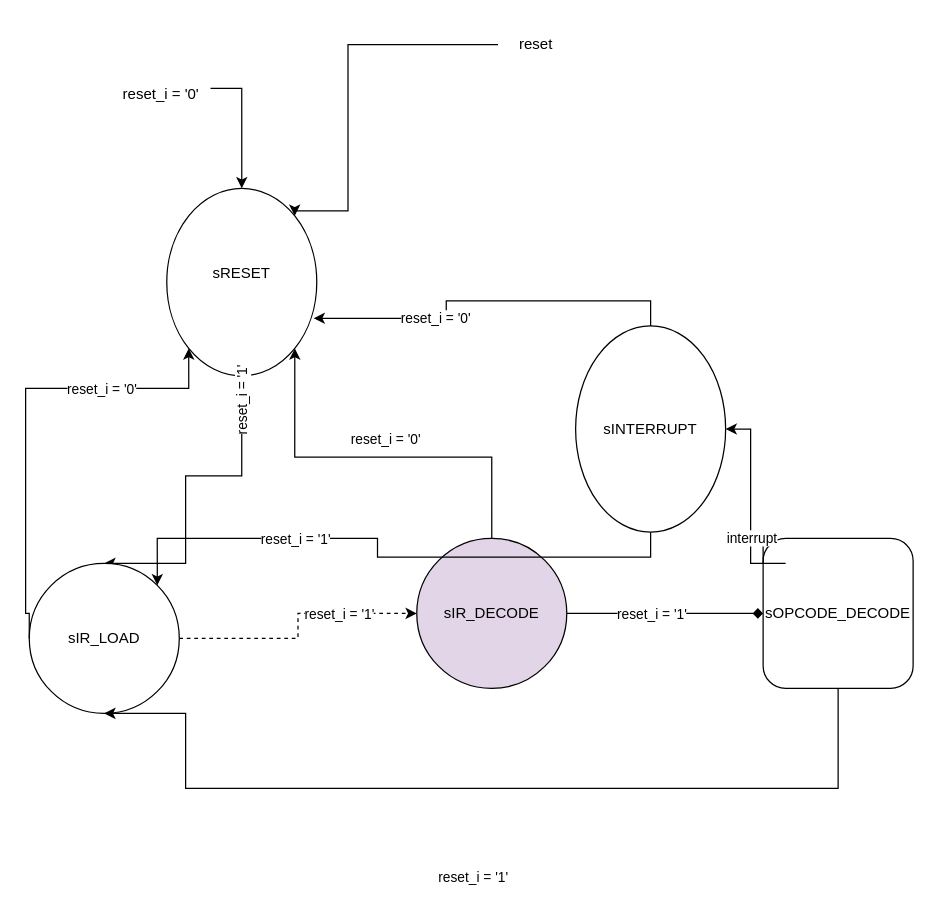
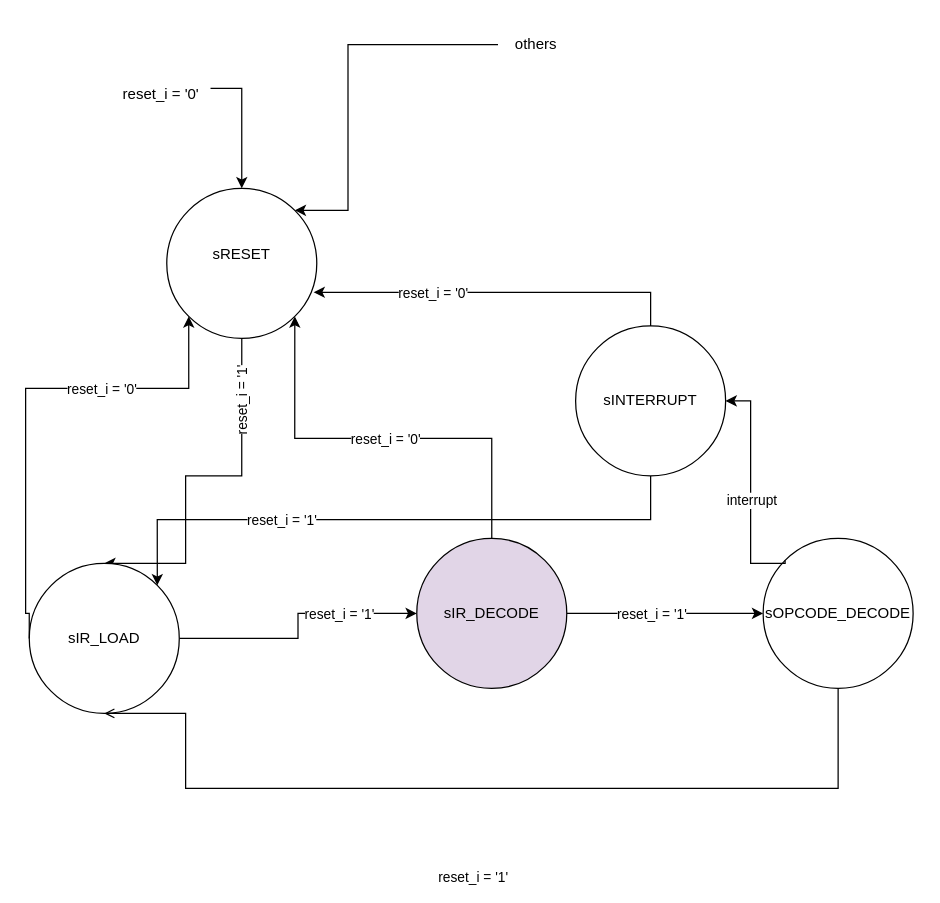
  <mxCell id="0" />
  <mxCell id="1" parent="0" />
  <mxCell id="2" style="edgeStyle=orthogonalEdgeStyle;rounded=0;orthogonalLoop=1;jettySize=auto;html=1;exitX=0.5;exitY=1;exitDx=0;exitDy=0;entryX=0.5;entryY=0;entryDx=0;entryDy=0;" parent="1" source="3" target="5" edge="1"><mxGeometry relative="1" as="geometry"><Array as="points"><mxPoint x="193" y="380" /><mxPoint x="148" y="380" /></Array></mxGeometry></mxCell>
- <mxCell id="3" value="sRESET&lt;div&gt;&lt;br/&gt;&lt;/div&gt;" style="ellipse;whiteSpace=wrap;html=1;aspect=fixed;" parent="1" vertex="1"><mxGeometry x="132.92" y="150" width="120" height="150" as="geometry" /></mxCell>
- <mxCell id="4" style="edgeStyle=orthogonalEdgeStyle;rounded=0;orthogonalLoop=1;jettySize=auto;html=1;exitX=1;exitY=0.5;exitDx=0;exitDy=0;entryX=0;entryY=0.5;entryDx=0;entryDy=0;dashed=1;" parent="1" source="5" target="8" edge="1"><mxGeometry relative="1" as="geometry" /></mxCell>
+ <mxCell id="3" value="sRESET&lt;div&gt;&lt;br/&gt;&lt;/div&gt;" style="ellipse;whiteSpace=wrap;html=1;aspect=fixed;" parent="1" vertex="1"><mxGeometry x="132.92" y="150" width="120" height="120" as="geometry" /></mxCell>
+ <mxCell id="4" style="edgeStyle=orthogonalEdgeStyle;rounded=0;orthogonalLoop=1;jettySize=auto;html=1;exitX=1;exitY=0.5;exitDx=0;exitDy=0;entryX=0;entryY=0.5;entryDx=0;entryDy=0;" parent="1" source="5" target="8" edge="1"><mxGeometry relative="1" as="geometry" /></mxCell>
  <mxCell id="5" value="sIR_LOAD" style="ellipse;whiteSpace=wrap;html=1;aspect=fixed;" parent="1" vertex="1"><mxGeometry x="22.92" y="450" width="120" height="120" as="geometry" /></mxCell>
- <mxCell id="6" style="edgeStyle=orthogonalEdgeStyle;rounded=0;orthogonalLoop=1;jettySize=auto;html=1;exitX=1;exitY=0.5;exitDx=0;exitDy=0;entryX=0;entryY=0.5;entryDx=0;entryDy=0;endArrow=diamond;" parent="1" source="8" target="10" edge="1"><mxGeometry relative="1" as="geometry" /></mxCell>
+ <mxCell id="6" style="edgeStyle=orthogonalEdgeStyle;rounded=0;orthogonalLoop=1;jettySize=auto;html=1;exitX=1;exitY=0.5;exitDx=0;exitDy=0;entryX=0;entryY=0.5;entryDx=0;entryDy=0;" parent="1" source="8" target="10" edge="1"><mxGeometry relative="1" as="geometry" /></mxCell>
  <mxCell id="7" style="edgeStyle=orthogonalEdgeStyle;rounded=0;orthogonalLoop=1;jettySize=auto;html=1;exitX=0.5;exitY=0;exitDx=0;exitDy=0;entryX=1;entryY=1;entryDx=0;entryDy=0;" parent="1" source="8" target="3" edge="1"><mxGeometry relative="1" as="geometry" /></mxCell>
  <mxCell id="8" value="sIR_DECODE" style="ellipse;whiteSpace=wrap;html=1;aspect=fixed;fillColor=#e1d5e7;" parent="1" vertex="1"><mxGeometry x="332.92" y="430" width="120" height="120" as="geometry" /></mxCell>
- <mxCell id="9" style="edgeStyle=orthogonalEdgeStyle;rounded=0;orthogonalLoop=1;jettySize=auto;html=1;exitX=0.5;exitY=1;exitDx=0;exitDy=0;entryX=0.5;entryY=1;entryDx=0;entryDy=0;" parent="1" source="10" target="5" edge="1"><mxGeometry relative="1" as="geometry"><Array as="points"><mxPoint x="670" y="630" /><mxPoint x="148" y="630" /></Array></mxGeometry></mxCell>
- <mxCell id="10" value="sOPCODE_DECODE" style="whiteSpace=wrap;html=1;aspect=fixed;rounded=1;" parent="1" vertex="1"><mxGeometry x="610" y="430" width="120" height="120" as="geometry" /></mxCell>
+ <mxCell id="9" style="edgeStyle=orthogonalEdgeStyle;rounded=0;orthogonalLoop=1;jettySize=auto;html=1;exitX=0.5;exitY=1;exitDx=0;exitDy=0;entryX=0.5;entryY=1;entryDx=0;entryDy=0;endArrow=open;" parent="1" source="10" target="5" edge="1"><mxGeometry relative="1" as="geometry"><Array as="points"><mxPoint x="670" y="630" /><mxPoint x="148" y="630" /></Array></mxGeometry></mxCell>
+ <mxCell id="10" value="sOPCODE_DECODE" style="ellipse;whiteSpace=wrap;html=1;aspect=fixed;" parent="1" vertex="1"><mxGeometry x="610" y="430" width="120" height="120" as="geometry" /></mxCell>
  <mxCell id="11" value="" style="edgeStyle=orthogonalEdgeStyle;rounded=0;orthogonalLoop=1;jettySize=auto;html=1;entryX=0.5;entryY=0;entryDx=0;entryDy=0;" parent="1" source="12" target="3" edge="1"><mxGeometry relative="1" as="geometry"><Array as="points"><mxPoint x="192.92" y="70" /></Array></mxGeometry></mxCell>
  <mxCell id="12" value="reset_i = '0'" style="text;html=1;align=center;verticalAlign=middle;resizable=0;points=[];autosize=1;strokeColor=none;fillColor=none;" parent="1" vertex="1"><mxGeometry x="87.92" y="60" width="80" height="30" as="geometry" /></mxCell>
  <mxCell id="13" style="edgeStyle=orthogonalEdgeStyle;rounded=0;orthogonalLoop=1;jettySize=auto;html=1;entryX=1;entryY=0;entryDx=0;entryDy=0;" parent="1" source="14" target="3" edge="1"><mxGeometry relative="1" as="geometry"><Array as="points"><mxPoint x="277.92" y="35" /><mxPoint x="277.92" y="168" /></Array></mxGeometry></mxCell>
- <mxCell id="14" value="reset" style="text;html=1;align=center;verticalAlign=middle;resizable=0;points=[];autosize=1;strokeColor=none;fillColor=none;" parent="1" vertex="1"><mxGeometry x="397.92" y="20" width="60" height="30" as="geometry" /></mxCell>
+ <mxCell id="14" value="others" style="text;html=1;align=center;verticalAlign=middle;resizable=0;points=[];autosize=1;strokeColor=none;fillColor=none;" parent="1" vertex="1"><mxGeometry x="397.92" y="20" width="60" height="30" as="geometry" /></mxCell>
  <mxCell id="15" style="edgeStyle=orthogonalEdgeStyle;rounded=0;orthogonalLoop=1;jettySize=auto;html=1;exitX=0;exitY=0.5;exitDx=0;exitDy=0;entryX=0;entryY=1;entryDx=0;entryDy=0;" parent="1" source="5" target="3" edge="1"><mxGeometry relative="1" as="geometry"><Array as="points"><mxPoint x="20" y="490" /><mxPoint x="20" y="310" /><mxPoint x="150" y="310" /></Array></mxGeometry></mxCell>
  <mxCell id="16" value="reset_i = '0'" style="edgeLabel;html=1;align=center;verticalAlign=middle;resizable=0;points=[];" parent="1" vertex="1" connectable="0"><mxGeometry x="307.92" y="350" as="geometry" /></mxCell>
  <mxCell id="17" value="reset_i = '0'" style="edgeLabel;html=1;align=center;verticalAlign=middle;resizable=0;points=[];" parent="1" vertex="1" connectable="0"><mxGeometry x="80" y="310" as="geometry" /></mxCell>
  <mxCell id="18" value="reset_i = '1'" style="edgeLabel;html=1;align=center;verticalAlign=middle;resizable=0;points=[];rotation=-90;" parent="1" vertex="1" connectable="0"><mxGeometry x="192.92" y="320" as="geometry" /></mxCell>
  <mxCell id="19" value="reset_i = '1'" style="edgeLabel;html=1;align=center;verticalAlign=middle;resizable=0;points=[];rotation=0;" parent="1" vertex="1" connectable="0"><mxGeometry x="270" y="490" as="geometry" /></mxCell>
  <mxCell id="20" value="reset_i = '1'" style="edgeLabel;html=1;align=center;verticalAlign=middle;resizable=0;points=[];rotation=0;" parent="1" vertex="1" connectable="0"><mxGeometry x="520" y="490" as="geometry" /></mxCell>
  <mxCell id="21" value="reset_i = '1'" style="edgeLabel;html=1;align=center;verticalAlign=middle;resizable=0;points=[];rotation=0;" parent="1" vertex="1" connectable="0"><mxGeometry x="377.92" y="700" as="geometry" /></mxCell>
- <mxCell id="22" value="sINTERRUPT" style="ellipse;whiteSpace=wrap;html=1;aspect=fixed;" vertex="1" parent="1"><mxGeometry x="460" y="260" width="120" height="165" as="geometry" /></mxCell>
+ <mxCell id="22" value="sINTERRUPT" style="ellipse;whiteSpace=wrap;html=1;aspect=fixed;" vertex="1" parent="1"><mxGeometry x="460" y="260" width="120" height="120" as="geometry" /></mxCell>
  <mxCell id="23" style="edgeStyle=orthogonalEdgeStyle;rounded=0;orthogonalLoop=1;jettySize=auto;html=1;exitX=0;exitY=0;exitDx=0;exitDy=0;entryX=1;entryY=0.5;entryDx=0;entryDy=0;" edge="1" parent="1" source="10" target="22"><mxGeometry relative="1" as="geometry"><mxPoint x="445" y="458" as="sourcePoint" /><mxPoint x="530" y="390" as="targetPoint" /><Array as="points"><mxPoint x="628" y="450" /><mxPoint x="600" y="450" /><mxPoint x="600" y="320" /></Array></mxGeometry></mxCell>
  <mxCell id="24" value="interrupt" style="edgeLabel;html=1;align=center;verticalAlign=middle;resizable=0;points=[];" vertex="1" connectable="0" parent="23"><mxGeometry x="-0.098" relative="1" as="geometry"><mxPoint as="offset" /></mxGeometry></mxCell>
  <mxCell id="25" style="edgeStyle=orthogonalEdgeStyle;rounded=0;orthogonalLoop=1;jettySize=auto;html=1;exitX=0.5;exitY=0;exitDx=0;exitDy=0;entryX=0.979;entryY=0.693;entryDx=0;entryDy=0;entryPerimeter=0;" edge="1" parent="1" source="22" target="3"><mxGeometry relative="1" as="geometry"><mxPoint x="680" y="440" as="sourcePoint" /><mxPoint x="263" y="220" as="targetPoint" /></mxGeometry></mxCell>
  <mxCell id="26" value="reset_i = '0'" style="edgeLabel;html=1;align=center;verticalAlign=middle;resizable=0;points=[];" vertex="1" connectable="0" parent="25"><mxGeometry x="0.393" y="1" relative="1" as="geometry"><mxPoint x="5" y="-1" as="offset" /></mxGeometry></mxCell>
  <mxCell id="27" style="edgeStyle=orthogonalEdgeStyle;rounded=0;orthogonalLoop=1;jettySize=auto;html=1;exitX=0.5;exitY=1;exitDx=0;exitDy=0;entryX=1;entryY=0;entryDx=0;entryDy=0;" edge="1" parent="1" source="22" target="5"><mxGeometry relative="1" as="geometry"><mxPoint x="530" y="270" as="sourcePoint" /><mxPoint x="260" y="243" as="targetPoint" /></mxGeometry></mxCell>
  <mxCell id="28" value="&lt;div&gt;reset_i = '1'&lt;/div&gt;" style="edgeLabel;html=1;align=center;verticalAlign=middle;resizable=0;points=[];" vertex="1" connectable="0" parent="27"><mxGeometry x="0.393" y="1" relative="1" as="geometry"><mxPoint x="5" y="-1" as="offset" /></mxGeometry></mxCell>
